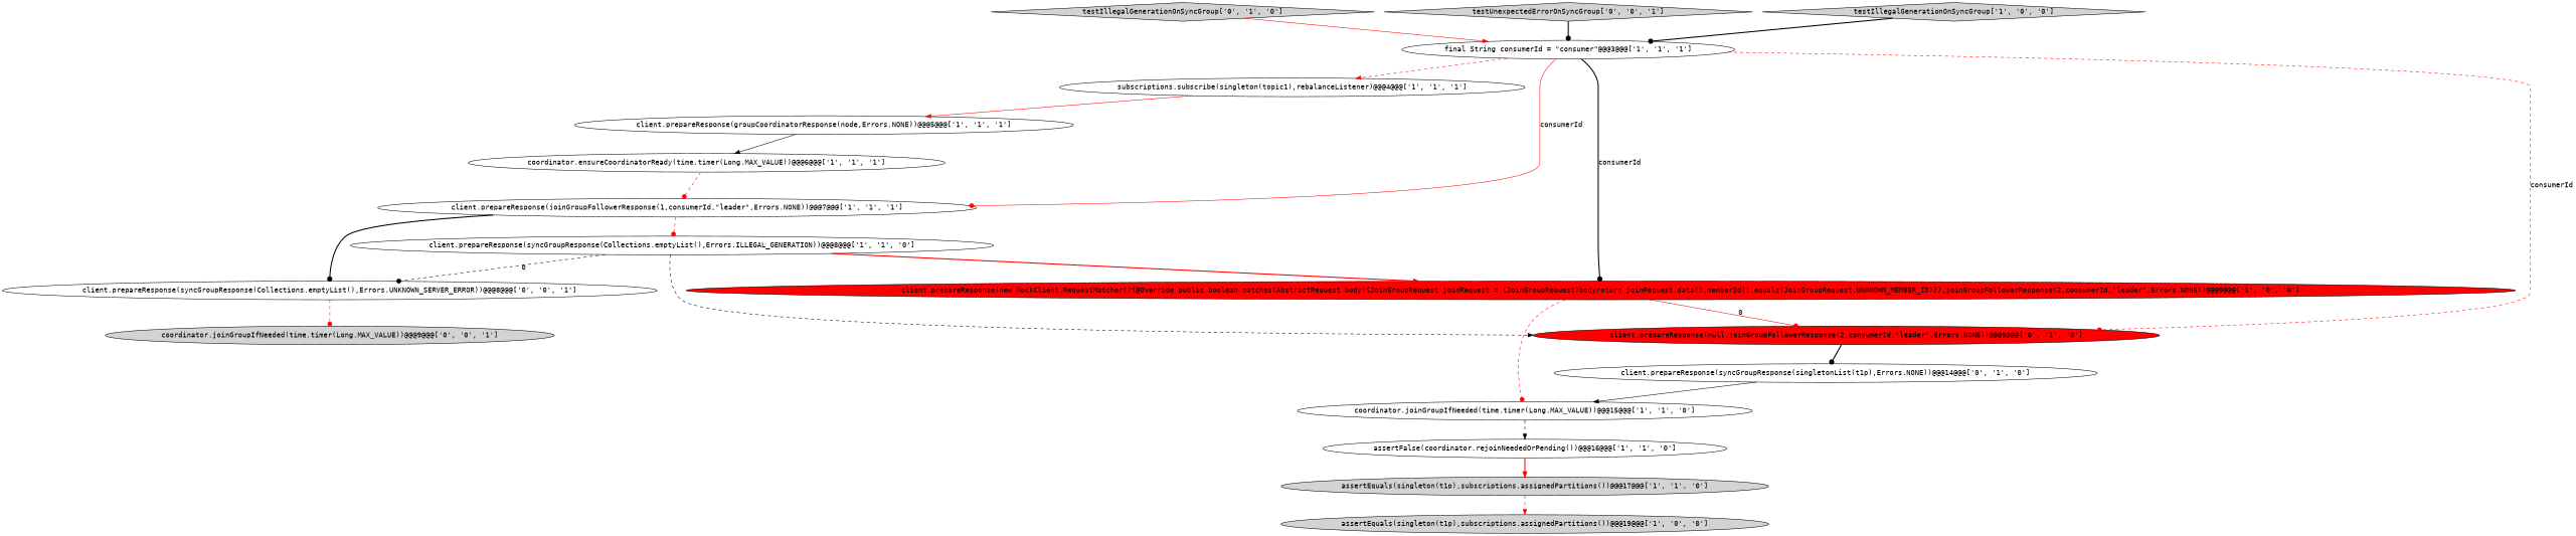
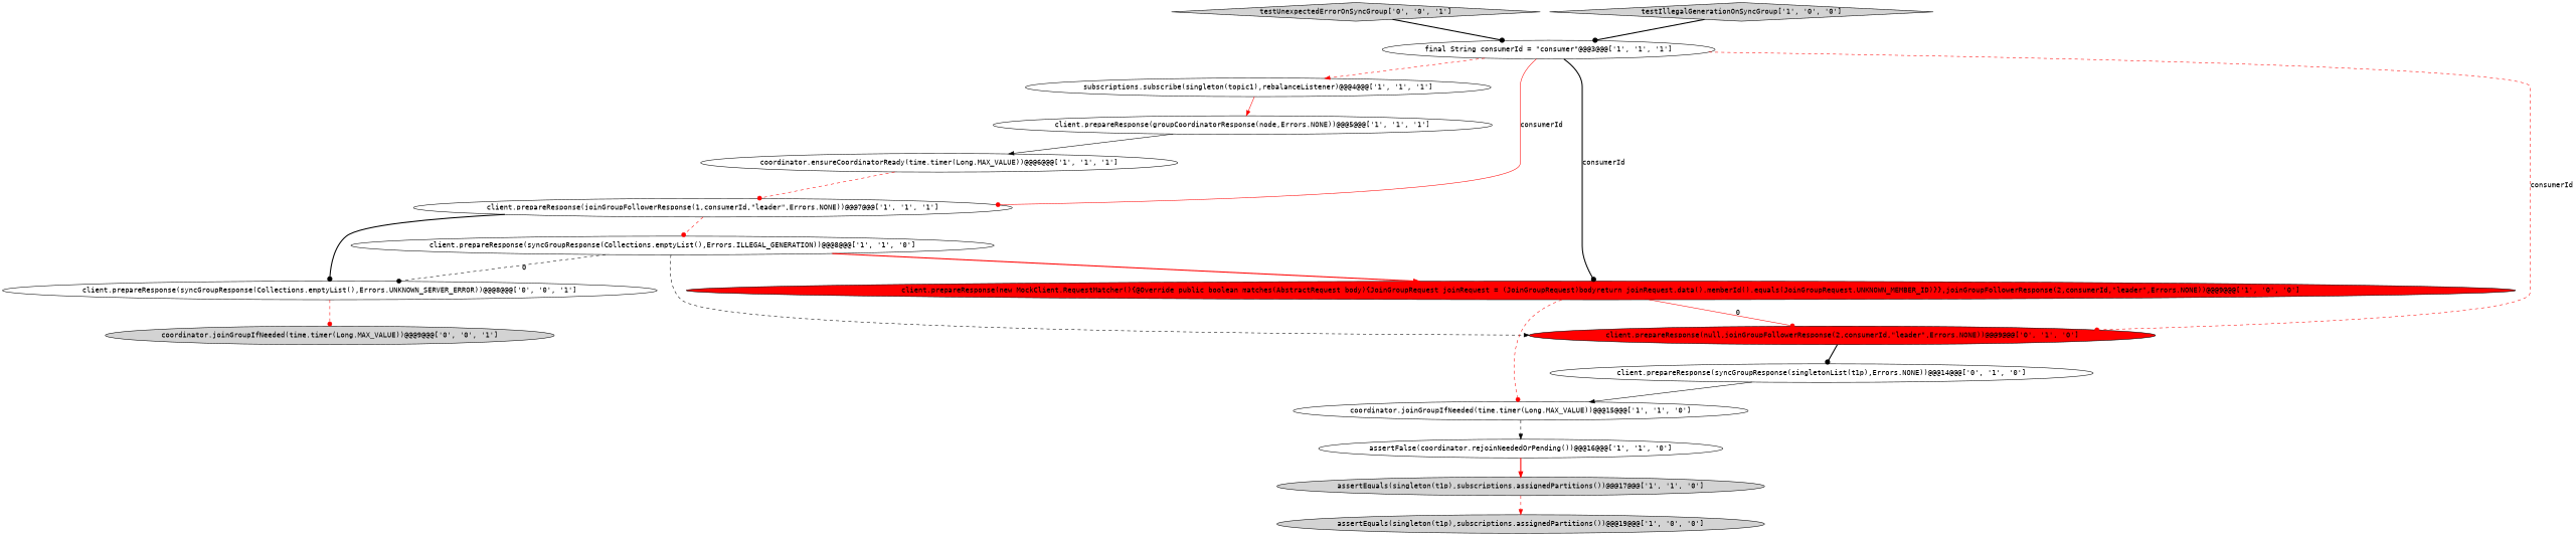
  digraph {
    fontname="DejaVu Sans Mono"
    node [fillcolor=white shape=ellipse style=filled fontname="DejaVu Sans Mono"]
    edge [style=dashed color=red arrowhead=dot fontname="DejaVu Sans Mono"]
    n1 [label="client.prepareResponse(joinGroupFollowerResponse(1,consumerId,\"leader\",Errors.NONE))@@@7@@@['1', '1', '1']"]
    n2 [label="client.prepareResponse(syncGroupResponse(Collections.emptyList(),Errors.ILLEGAL_GENERATION))@@@8@@@['1', '1', '0']"]
    n3 [label="client.prepareResponse(syncGroupResponse(Collections.emptyList(),Errors.UNKNOWN_SERVER_ERROR))@@@8@@@['0', '0', '1']"]
    n4 [fillcolor=red label="client.prepareResponse(null,joinGroupFollowerResponse(2,consumerId,\"leader\",Errors.NONE))@@@9@@@['0', '1', '0']"]
    n5 [fillcolor=red label="client.prepareResponse(new MockClient.RequestMatcher(){@Override public boolean matches(AbstractRequest body){JoinGroupRequest joinRequest = (JoinGroupRequest)bodyreturn joinRequest.data().memberId().equals(JoinGroupRequest.UNKNOWN_MEMBER_ID)}},joinGroupFollowerResponse(2,consumerId,\"leader\",Errors.NONE))@@@9@@@['1', '0', '0']"]
    n6 [label="client.prepareResponse(groupCoordinatorResponse(node,Errors.NONE))@@@5@@@['1', '1', '1']"]
    n7 [label="coordinator.ensureCoordinatorReady(time.timer(Long.MAX_VALUE))@@@6@@@['1', '1', '1']"]
    n8 [label="client.prepareResponse(syncGroupResponse(singletonList(t1p),Errors.NONE))@@@14@@@['0', '1', '0']"]
    n9 [fillcolor=lightgray label="coordinator.joinGroupIfNeeded(time.timer(Long.MAX_VALUE))@@@9@@@['0', '0', '1']"]
    n10 [fillcolor=lightgray label="assertEquals(singleton(t1p),subscriptions.assignedPartitions())@@@19@@@['1', '0', '0']"]
-   n11 [fillcolor=lightgray label="testIllegalGenerationOnSyncGroup['0', '1', '0']" shape=diamond]
    n12 [label="final String consumerId = \"consumer\"@@@3@@@['1', '1', '1']"]
    n13 [label="assertFalse(coordinator.rejoinNeededOrPending())@@@16@@@['1', '1', '0']"]
    n14 [fillcolor=lightgray label="assertEquals(singleton(t1p),subscriptions.assignedPartitions())@@@17@@@['1', '1', '0']"]
    n15 [label="subscriptions.subscribe(singleton(topic1),rebalanceListener)@@@4@@@['1', '1', '1']"]
    n16 [fillcolor=lightgray label="testUnexpectedErrorOnSyncGroup['0', '0', '1']" shape=diamond]
    n17 [fillcolor=lightgray label="testIllegalGenerationOnSyncGroup['1', '0', '0']" shape=diamond]
    n18 [label="coordinator.joinGroupIfNeeded(time.timer(Long.MAX_VALUE))@@@15@@@['1', '1', '0']"]
    n1 -> n2
    n1 -> n3 [style=bold color=black]
    n2 -> n3 [label=0 color=black]
    n2 -> n4 [color=black arrowhead=normal]
    n2 -> n5 [style=bold arrowhead=normal]
    n3 -> n9
    n4 -> n8 [style=bold color=black]
    n5 -> n4 [label=0 style=solid]
    n5 -> n18
    n6 -> n7 [style=solid color=black arrowhead=normal]
    n7 -> n1
    n8 -> n18 [style=solid color=black arrowhead=normal]
-   n11 -> n12 [style=solid arrowhead=normal]
    n12 -> n1 [label=consumerId style=solid]
    n12 -> n4 [label=consumerId]
    n12 -> n5 [label=consumerId style=bold color=black]
    n12 -> n15 [arrowhead=normal]
    n13 -> n14 [style=bold arrowhead=normal]
    n14 -> n10 [arrowhead=normal]
    n15 -> n6 [style=solid arrowhead=normal]
    n16 -> n12 [style=bold color=black]
    n17 -> n12 [style=bold color=black]
    n18 -> n13 [color=black arrowhead=normal]
  }
